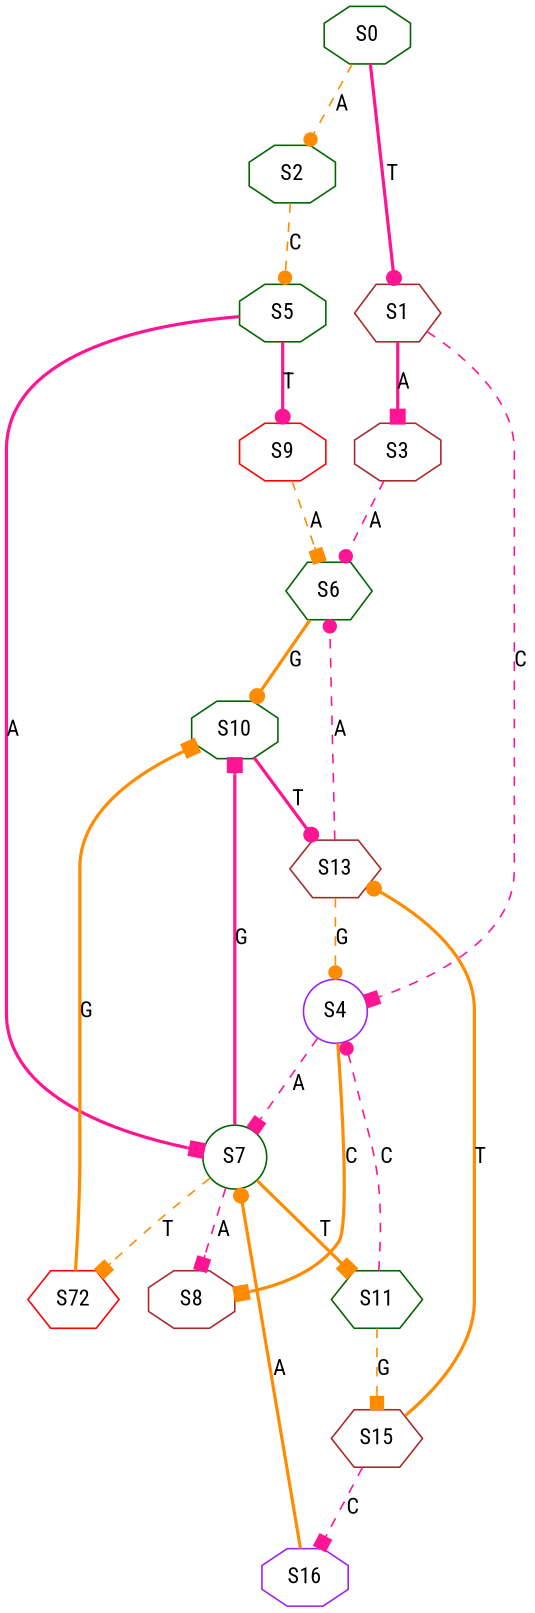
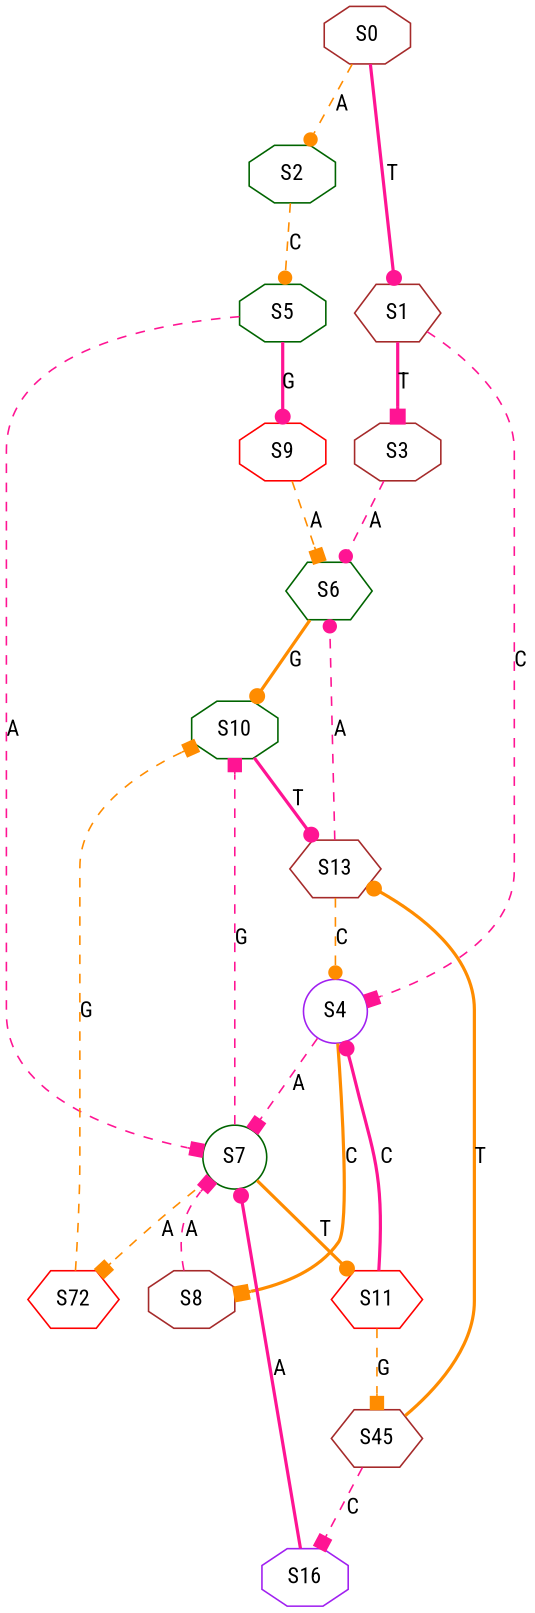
  strict digraph {
    fontname="Roboto Condensed"
    node [color=darkgreen fontname="Roboto Condensed" shape=octagon]
    edge [arrowhead=dot color=deeppink fontname="Roboto Condensed" style=dashed]
    S1 [color=brown shape=hexagon]
-   S0
+   S0 [color=brown]
    S2
    S3 [color=brown]
    S4 [color=purple shape=circle]
    S5
    S6 [shape=hexagon]
    S7 [shape=circle]
    S8 [color=brown]
    S9 [color=red]
    S10
-   S11 [shape=hexagon]
+   S11 [color=red shape=hexagon]
    n13 [color=red label=S72 shape=hexagon]
    S13 [color=brown shape=hexagon]
-   S15 [color=brown shape=hexagon]
+   S15 [color=brown shape=hexagon label=S45]
    S16 [color=purple]
-   S1 -> S3 [arrowhead=box label=A style=bold]
+   S1 -> S3 [arrowhead=box label=T style=bold]
    S1 -> S4 [arrowhead=box label=C]
    S0 -> S1 [label=T style=bold]
    S0 -> S2 [color=darkorange label=A]
    S2 -> S5 [color=darkorange label=C]
    S3 -> S6 [label=A]
    S4 -> S7 [arrowhead=box label=A]
    S4 -> S8 [arrowhead=box color=darkorange label=C style=bold]
-   S5 -> S7 [arrowhead=box label=A style=bold]
-   S5 -> S9 [label=T style=bold]
+   S5 -> S7 [arrowhead=box label=A]
+   S5 -> S9 [label=G style=bold]
    S6 -> S10 [color=darkorange label=G style=bold]
-   S7 -> S10 [arrowhead=box label=G style=bold]
-   S7 -> S11 [arrowhead=box color=darkorange label=T style=bold]
-   S7 -> n13 [arrowhead=box color=darkorange label=T]
-   S7 -> S8 [arrowhead=box label=A]
+   S7 -> S10 [arrowhead=box label=G]
+   S7 -> S11 [color=darkorange label=T style=bold]
+   S7 -> n13 [arrowhead=box color=darkorange label=A]
+   S8 -> S7 [arrowhead=box label=A]
    S9 -> S6 [arrowhead=box color=darkorange label=A]
    S10 -> S13 [label=T style=bold]
-   S11 -> S4 [label=C]
+   S11 -> S4 [label=C style=bold]
    S11 -> S15 [arrowhead=box color=darkorange label=G]
-   n13 -> S10 [arrowhead=box color=darkorange label=G style=bold]
-   S13 -> S4 [color=darkorange label=G]
+   n13 -> S10 [arrowhead=box color=darkorange label=G]
+   S13 -> S4 [color=darkorange label=C]
    S13 -> S6 [label=A]
    S15 -> S13 [color=darkorange label=T style=bold]
    S15 -> S16 [arrowhead=box label=C]
-   S16 -> S7 [color=darkorange label=A style=bold]
+   S16 -> S7 [label=A style=bold]
  }
